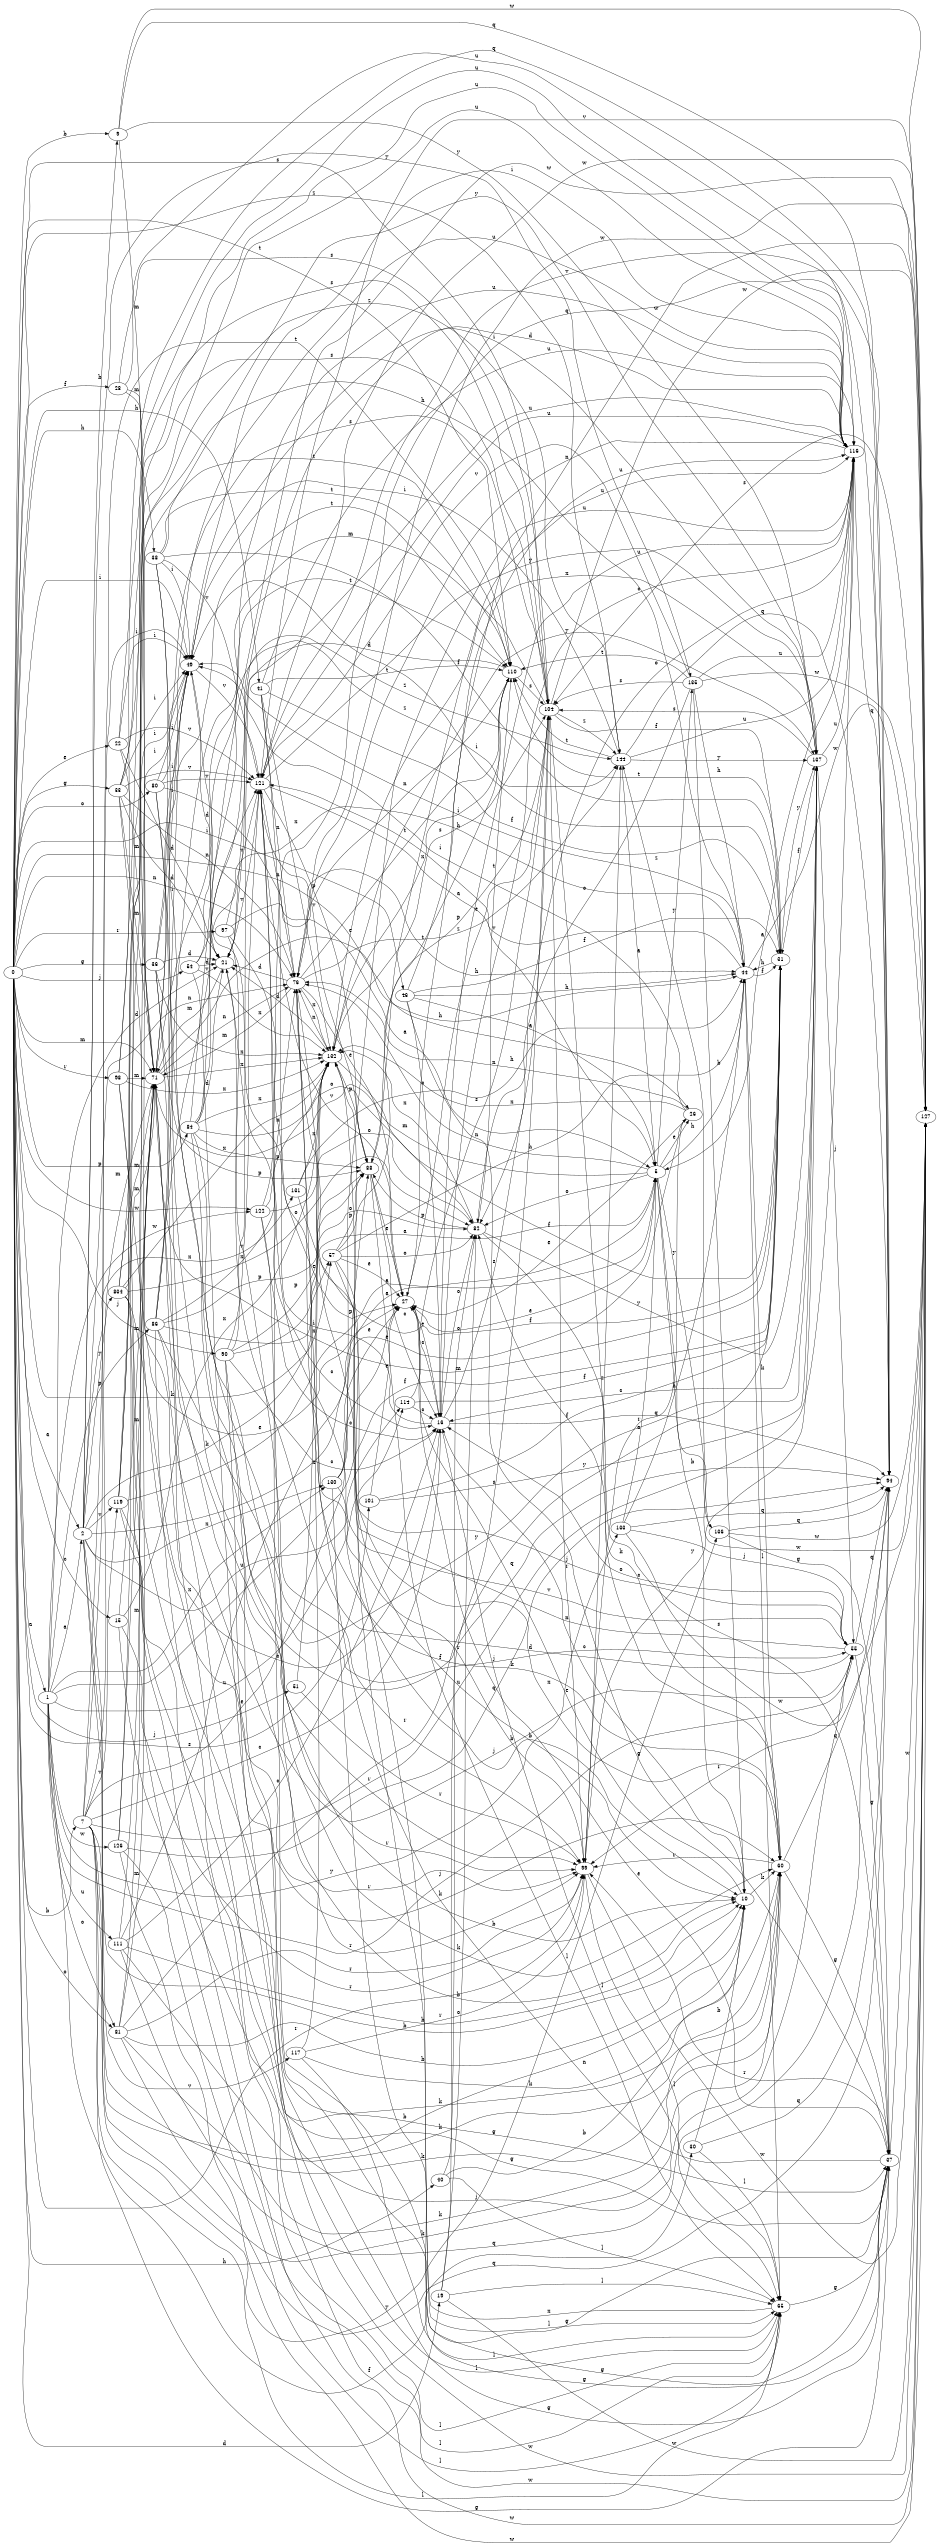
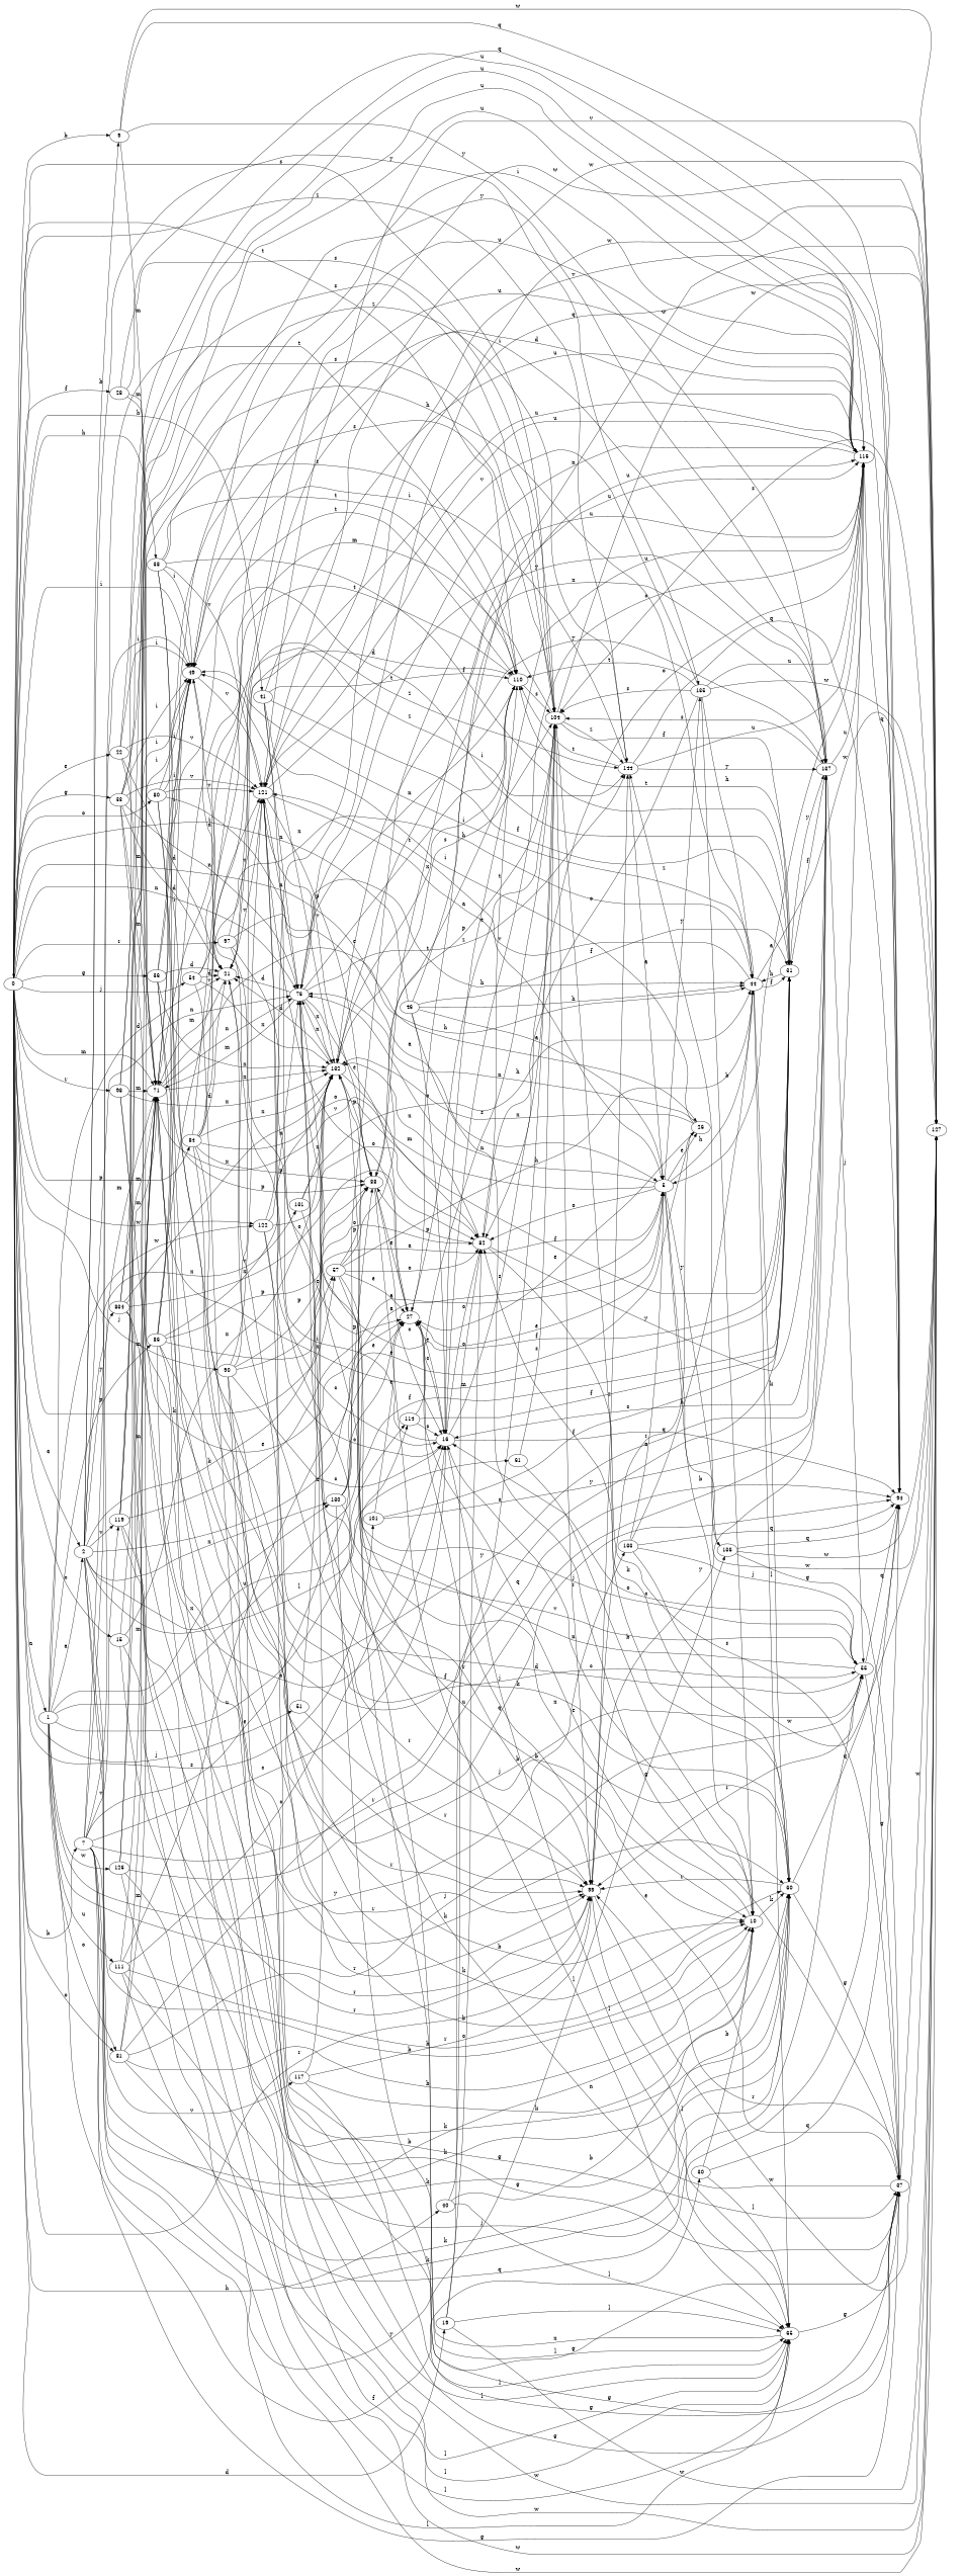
  strict digraph {
    rankdir=LR
    0
    1
    2
    7
    9
    15
    19
    22
    26
    28
    33
    36
    38
    40
    41
    46
    49
    n18 [label=90]
    51
    54
    57
    71
    76
    80
    81
    84
    97
    98
    99
    101
    104
    110
    122
    144
    21
    30
    31
    55
    86
    111
    114
    126
    130
    133
    10
    60
+   61
    117
    119
    131
    n51 [label=834]
    135
    27
    136
    16
    37
    65
    116
    127
    94
    137
    132
    82
    121
    44
    88
    5
    0 -> 1 [label=a]
    0 -> 2 [label=a]
    0 -> 7 [label=b]
    0 -> 9 [label=b]
    0 -> 15 [label=c]
    0 -> 19 [label=d]
    0 -> 22 [label=e]
    0 -> 26 [label=e]
    0 -> 28 [label=f]
    0 -> 33 [label=g]
    0 -> 36 [label=g]
    0 -> 38 [label=h]
    0 -> 40 [label=h]
    0 -> 41 [label=h]
-   0 -> 46 [label=i]
+   46 -> 0 [label=i]
    0 -> 49 [label=i]
    0 -> n18 [label=j]
    0 -> 51 [label=j]
    0 -> 54 [label=j]
    0 -> 57 [label=k]
    0 -> 71 [label=m]
    0 -> 76 [label=n]
    0 -> 80 [label=o]
    0 -> 81 [label=o]
    0 -> 84 [label=p]
    0 -> 97 [label=r]
    0 -> 98 [label=r]
    0 -> 99 [label=r]
    0 -> 101 [label=s]
    0 -> 104 [label=s]
    0 -> 110 [label=t]
    0 -> 122 [label=w]
    0 -> 144 [label=z]
    1 -> 2 [label=a]
    1 -> 81 [label=o]
    1 -> 122 [label=w]
    1 -> 21 [label=d]
    1 -> 30 [label=f]
    1 -> 31 [label=f]
    1 -> 55 [label=j]
    1 -> 86 [label=p]
    1 -> 111 [label=u]
    1 -> 114 [label=u]
    1 -> 126 [label=w]
    1 -> 130 [label=x]
    1 -> 133 [label=y]
    2 -> 9 [label=b]
    2 -> 26 [label=e]
    2 -> 57 [label=k]
    2 -> 76 [label=n]
    2 -> 114 [label=u]
    2 -> 130 [label=x]
    2 -> 10 [label=b]
    2 -> 60 [label=k]
+   2 -> 61 [label=l]
    2 -> 117 [label=v]
    2 -> 119 [label=v]
    2 -> 131 [label=x]
    2 -> n51 [label=y]
    2 -> 135 [label=y]
    7 -> 49 [label=i]
    7 -> 71 [label=m]
    7 -> 110 [label=t]
    7 -> 10 [label=b]
    7 -> 60 [label=k]
    7 -> 119 [label=v]
    7 -> 27 [label=e]
    7 -> 136 [label=y]
    7 -> 16 [label=c]
    7 -> 37 [label=g]
    7 -> 65 [label=l]
    7 -> 116 [label=u]
    9 -> 71 [label=m]
    9 -> 127 [label=w]
    9 -> 94 [label=q]
    9 -> 137 [label=y]
    15 -> 71 [label=m]
    15 -> 99 [label=r]
    15 -> 55 [label=j]
    15 -> 132 [label=x]
    19 -> 104 [label=s]
    19 -> 65 [label=l]
    19 -> 127 [label=w]
    19 -> 82 [label=o]
    22 -> 49 [label=i]
    22 -> 71 [label=m]
    22 -> 104 [label=s]
    22 -> 21 [label=d]
    22 -> 121 [label=v]
    26 -> 49 [label=i]
    26 -> 76 [label=n]
    26 -> 99 [label=r]
    26 -> 27 [label=e]
    26 -> 132 [label=x]
    28 -> 71 [label=m]
    28 -> 99 [label=r]
    28 -> 104 [label=s]
    28 -> 116 [label=u]
    33 -> 49 [label=i]
    33 -> 71 [label=m]
    33 -> 76 [label=n]
    33 -> 104 [label=s]
    33 -> 21 [label=d]
    33 -> 60 [label=k]
    33 -> 121 [label=v]
    33 -> 44 [label=h]
    36 -> 49 [label=i]
    36 -> 110 [label=t]
    36 -> 21 [label=d]
    36 -> 37 [label=g]
    36 -> 132 [label=x]
    36 -> 88 [label=p]
    38 -> 49 [label=i]
    38 -> 99 [label=r]
    38 -> 110 [label=t]
    38 -> 31 [label=f]
    38 -> 60 [label=k]
    38 -> 137 [label=y]
    38 -> 121 [label=v]
    40 -> 10 [label=b]
    40 -> 65 [label=l]
    40 -> 82 [label=o]
    41 -> 76 [label=n]
    41 -> 110 [label=t]
    41 -> 31 [label=f]
    41 -> 60 [label=k]
    41 -> 116 [label=u]
    41 -> 132 [label=x]
    46 -> 31 [label=f]
    46 -> 16 [label=c]
    46 -> 37 [label=g]
    46 -> 116 [label=u]
    46 -> 44 [label=h]
    46 -> 5 [label=a]
    49 -> 21 [label=d]
    49 -> 121 [label=v]
    n18 -> 16 [label=c]
    n18 -> 37 [label=g]
    n18 -> 65 [label=l]
    n18 -> 116 [label=u]
    n18 -> 82 [label=o]
    n18 -> 121 [label=v]
    n18 -> 88 [label=p]
    51 -> 99 [label=r]
    51 -> 132 [label=x]
    54 -> 110 [label=t]
    54 -> 144 [label=z]
    54 -> 21 [label=d]
    54 -> 65 [label=l]
    54 -> 132 [label=x]
    57 -> 110 [label=t]
    57 -> 10 [label=b]
    57 -> 27 [label=e]
    57 -> 65 [label=l]
    57 -> 82 [label=o]
    57 -> 44 [label=h]
    57 -> 88 [label=p]
    71 -> 49 [label=i]
    71 -> 76 [label=n]
    71 -> 116 [label=u]
    71 -> 127 [label=w]
    71 -> 94 [label=q]
    71 -> 132 [label=x]
    71 -> 44 [label=h]
    76 -> 71 [label=m]
    76 -> 110 [label=t]
    76 -> 144 [label=z]
    76 -> 21 [label=d]
    76 -> 55 [label=j]
    76 -> 10 [label=b]
    76 -> 27 [label=e]
    76 -> 127 [label=w]
    76 -> 132 [label=x]
    80 -> 49 [label=i]
    80 -> 99 [label=r]
    80 -> 104 [label=s]
    80 -> 55 [label=j]
    80 -> 121 [label=v]
    80 -> 5 [label=a]
    81 -> 49 [label=i]
    81 -> 71 [label=m]
    81 -> 99 [label=r]
    81 -> 31 [label=f]
    81 -> 10 [label=b]
    81 -> 60 [label=k]
-   81 -> 94 [label=q]
    84 -> 99 [label=r]
    84 -> 144 [label=z]
    84 -> 21 [label=d]
    84 -> 10 [label=b]
    84 -> 127 [label=w]
    84 -> 132 [label=x]
    84 -> 82 [label=o]
    84 -> 44 [label=h]
    84 -> 88 [label=p]
    97 -> 99 [label=r]
    97 -> 27 [label=e]
    97 -> 121 [label=v]
    97 -> 44 [label=h]
    98 -> 71 [label=m]
    98 -> 27 [label=e]
    98 -> 37 [label=g]
    98 -> 116 [label=u]
    98 -> 94 [label=q]
    98 -> 132 [label=x]
    99 -> 144 [label=z]
    99 -> 65 [label=l]
    99 -> 127 [label=w]
    99 -> 137 [label=y]
    101 -> 31 [label=f]
    101 -> 27 [label=e]
    101 -> 137 [label=y]
    104 -> 71 [label=m]
    104 -> 99 [label=r]
    104 -> 144 [label=z]
    104 -> 31 [label=f]
    104 -> 27 [label=e]
    104 -> 127 [label=w]
    104 -> 88 [label=p]
    110 -> 76 [label=n]
    110 -> 104 [label=s]
    110 -> 21 [label=d]
    110 -> 132 [label=x]
    122 -> 76 [label=n]
    122 -> 10 [label=b]
    122 -> 16 [label=c]
    122 -> 94 [label=q]
    122 -> 82 [label=o]
    144 -> 49 [label=i]
    144 -> 110 [label=t]
    144 -> 116 [label=u]
    144 -> 94 [label=q]
    144 -> 137 [label=y]
    144 -> 5 [label=a]
    21 -> 71 [label=m]
    21 -> 16 [label=c]
    21 -> 121 [label=v]
    30 -> 10 [label=b]
    30 -> 65 [label=l]
    30 -> 94 [label=q]
    31 -> 49 [label=i]
    31 -> 71 [label=m]
    31 -> 110 [label=t]
    31 -> 137 [label=y]
    31 -> 44 [label=h]
    55 -> 76 [label=n]
    55 -> 99 [label=r]
    55 -> 21 [label=d]
    55 -> 16 [label=c]
    55 -> 37 [label=g]
    55 -> 94 [label=q]
    55 -> 121 [label=v]
    86 -> 49 [label=i]
    86 -> 55 [label=j]
    86 -> 116 [label=u]
    86 -> 127 [label=w]
    86 -> 137 [label=y]
    86 -> 132 [label=x]
    86 -> 121 [label=v]
    86 -> 88 [label=p]
    86 -> 5 [label=a]
    111 -> 71 [label=m]
    111 -> 10 [label=b]
    111 -> 60 [label=k]
    111 -> 16 [label=c]
    111 -> 94 [label=q]
    111 -> 5 [label=a]
    114 -> 104 [label=s]
    114 -> 31 [label=f]
    114 -> 16 [label=c]
    126 -> 71 [label=m]
    126 -> 110 [label=t]
    126 -> 65 [label=l]
    126 -> 127 [label=w]
    126 -> 94 [label=q]
    130 -> 99 [label=r]
    130 -> 27 [label=e]
    130 -> 37 [label=g]
    130 -> 116 [label=u]
    130 -> 88 [label=p]
    133 -> 55 [label=j]
    133 -> 127 [label=w]
    133 -> 94 [label=q]
    133 -> 44 [label=h]
    133 -> 5 [label=a]
    10 -> 60 [label=k]
    10 -> 27 [label=e]
    10 -> 16 [label=c]
    60 -> 99 [label=r]
    60 -> 37 [label=g]
    60 -> 94 [label=q]
    60 -> 132 [label=x]
    60 -> 82 [label=o]
+   61 -> 104 [label=s]
+   61 -> 10 [label=b]
    117 -> 99 [label=r]
    117 -> 60 [label=k]
    117 -> 37 [label=g]
    117 -> 132 [label=x]
    119 -> 71 [label=m]
    119 -> 144 [label=z]
    119 -> 60 [label=k]
    119 -> 65 [label=l]
    119 -> 116 [label=u]
    119 -> 5 [label=a]
    131 -> 31 [label=f]
    131 -> 132 [label=x]
    131 -> 44 [label=h]
    n51 -> 49 [label=i]
    n51 -> 71 [label=m]
    n51 -> 16 [label=c]
    n51 -> 65 [label=l]
    n51 -> 116 [label=u]
    n51 -> 127 [label=w]
    n51 -> 132 [label=x]
    n51 -> 82 [label=o]
    135 -> 104 [label=s]
    135 -> 110 [label=t]
    135 -> 10 [label=b]
    135 -> 116 [label=u]
    135 -> 127 [label=w]
    135 -> 82 [label=o]
    135 -> 121 [label=v]
    135 -> 44 [label=h]
    27 -> 16 [label=c]
    27 -> 127 [label=w]
    27 -> 121 [label=v]
    136 -> 144 [label=z]
    136 -> 37 [label=g]
    136 -> 127 [label=w]
    136 -> 94 [label=q]
    16 -> 49 [label=i]
    16 -> 104 [label=s]
    16 -> 27 [label=e]
    16 -> 65 [label=l]
    16 -> 116 [label=u]
    16 -> 94 [label=q]
    16 -> 82 [label=o]
    37 -> 76 [label=n]
    37 -> 99 [label=r]
    37 -> 104 [label=s]
    37 -> 27 [label=e]
    37 -> 127 [label=w]
    65 -> 37 [label=g]
    65 -> 132 [label=x]
    116 -> 49 [label=i]
    116 -> 76 [label=n]
    116 -> 21 [label=d]
    116 -> 16 [label=c]
    116 -> 94 [label=q]
    116 -> 82 [label=o]
    116 -> 5 [label=a]
    127 -> 104 [label=s]
    127 -> 121 [label=v]
    94 -> 121 [label=v]
    137 -> 49 [label=i]
    137 -> 104 [label=s]
    137 -> 31 [label=f]
    137 -> 55 [label=j]
    137 -> 16 [label=c]
    137 -> 116 [label=u]
    137 -> 132 [label=x]
    132 -> 76 [label=n]
    132 -> 104 [label=s]
    132 -> 21 [label=d]
    132 -> 31 [label=f]
    132 -> 137 [label=y]
    132 -> 88 [label=p]
    82 -> 110 [label=t]
    82 -> 60 [label=k]
    82 -> 137 [label=y]
    82 -> 132 [label=x]
    82 -> 88 [label=p]
    121 -> 76 [label=n]
    121 -> 37 [label=g]
    121 -> 116 [label=u]
    121 -> 127 [label=w]
    121 -> 137 [label=y]
    121 -> 88 [label=p]
    121 -> 5 [label=a]
    44 -> 49 [label=i]
    44 -> 31 [label=f]
    44 -> 60 [label=k]
    44 -> 65 [label=l]
    44 -> 127 [label=w]
    44 -> 121 [label=v]
    88 -> 27 [label=e]
    88 -> 16 [label=c]
    88 -> 65 [label=l]
    88 -> 116 [label=u]
    88 -> 121 [label=v]
    5 -> 26 [label=e]
    5 -> 71 [label=m]
    5 -> 76 [label=n]
    5 -> 10 [label=b]
    5 -> 135 [label=y]
    5 -> 27 [label=e]
    5 -> 136 [label=y]
    5 -> 127 [label=w]
    5 -> 82 [label=o]
    5 -> 44 [label=h]
  }
